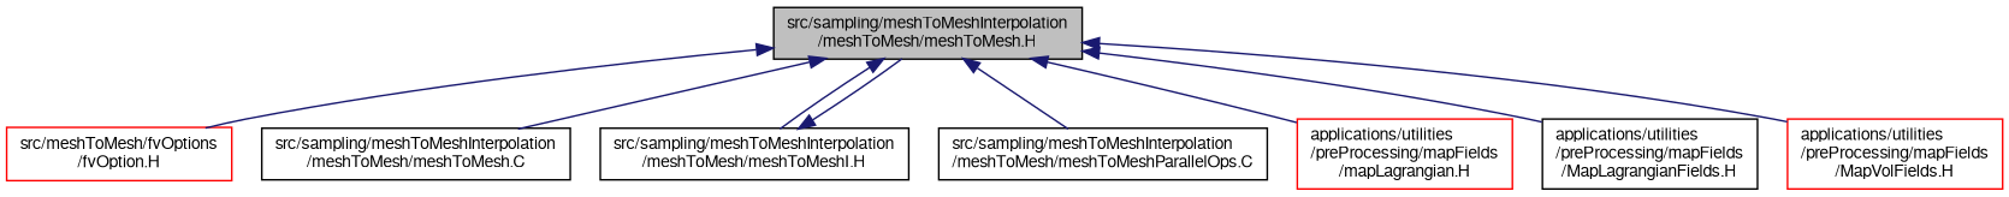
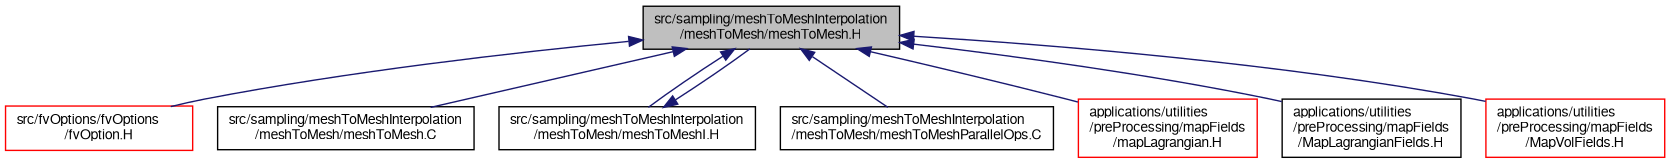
  digraph {
    node [color=black fontname=FreeSans fontsize=10 shape=record]
    edge [color=midnightblue dir=back fontname=FreeSans fontsize=10 labelfontname=FreeSans labelfontsize=10 style=solid]
    n1 [fillcolor=grey75 fontcolor=black height=0.2 label="src/sampling/meshToMeshInterpolation\l/meshToMesh/meshToMesh.H" style=filled width=0.4]
-   n2 [color=red height=0.2 label="src/meshToMesh/fvOptions\l/fvOption.H" width=0.4]
+   n2 [color=red height=0.2 label="src/fvOptions/fvOptions\l/fvOption.H" width=0.4]
    n3 [height=0.2 label="src/sampling/meshToMeshInterpolation\l/meshToMesh/meshToMesh.C" width=0.4]
    n4 [height=0.2 label="src/sampling/meshToMeshInterpolation\l/meshToMesh/meshToMeshI.H" width=0.4]
    n5 [height=0.2 label="src/sampling/meshToMeshInterpolation\l/meshToMesh/meshToMeshParallelOps.C" width=0.4]
    n6 [color=red height=0.2 label="applications/utilities\l/preProcessing/mapFields\l/mapLagrangian.H" width=0.4]
    n7 [height=0.2 label="applications/utilities\l/preProcessing/mapFields\l/MapLagrangianFields.H" width=0.4]
    n8 [color=red height=0.2 label="applications/utilities\l/preProcessing/mapFields\l/MapVolFields.H" width=0.4]
    n1 -> n2
    n1 -> n3
    n1 -> n4
    n1 -> n5
    n1 -> n6
    n1 -> n7
    n1 -> n8
    n4 -> n1
  }
